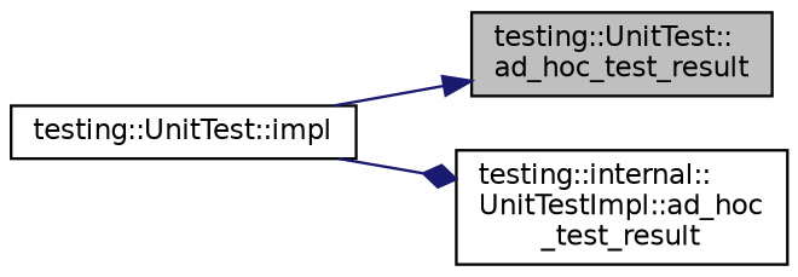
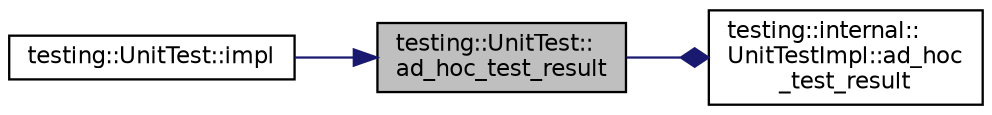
  digraph {
    rankdir=LR
    node [color=black fontname=Helvetica fontsize=10 shape=record]
    edge [color=midnightblue fontname=Helvetica fontsize=10 labelfontname=Helvetica labelfontsize=10 style=solid]
    n1 [fillcolor=grey75 fontcolor=black height=0.2 label="testing::UnitTest::\lad_hoc_test_result" style=filled width=0.4]
    n2 [height=0.2 label="testing::internal::\lUnitTestImpl::ad_hoc\l_test_result" width=0.4]
    n3 [height=0.2 label="testing::UnitTest::impl" width=0.4]
-   n3 -> n2 [arrowhead=diamond]
+   n1 -> n2 [arrowhead=diamond]
    n3 -> n1 [arrowhead=normal]
  }
